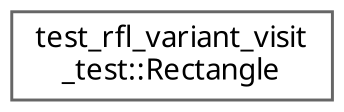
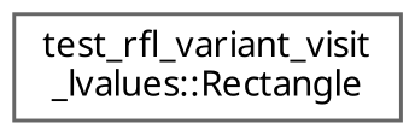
  digraph {
    rankdir=LR
    fontname="Noto Sans"
-   n1 [color=gray40 fillcolor=white fontname="Noto Sans" fontsize=10 height=0.2 label="test_rfl_variant_visit\l_test::Rectangle" shape=box style=filled width=0.4]
+   n1 [color=gray40 fillcolor=white fontname="Noto Sans" fontsize=10 height=0.2 label="test_rfl_variant_visit\l_lvalues::Rectangle" shape=box style=filled width=0.4]
  }
